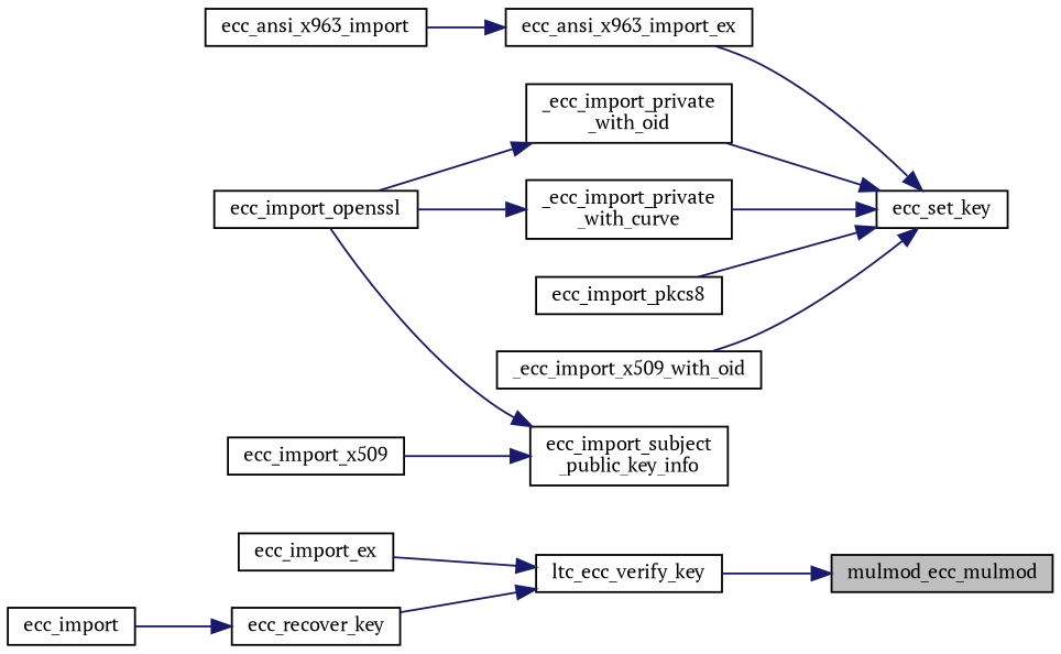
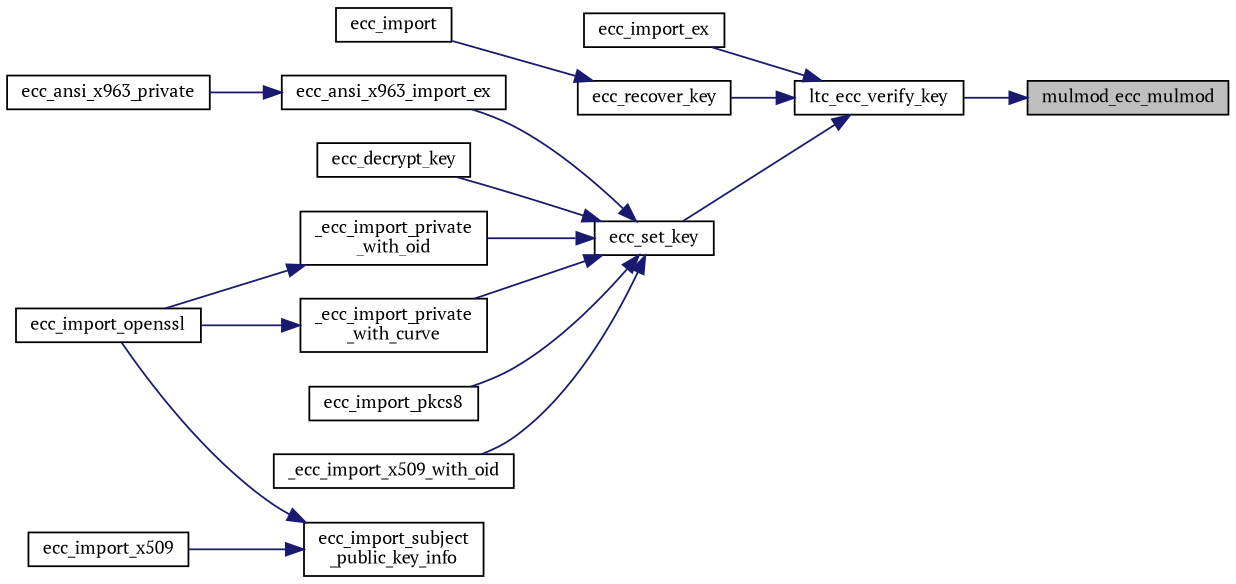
  digraph {
    fontname="PT Serif"
    rankdir=RL
    node [color=black fillcolor=white fontname="PT Serif" fontsize=10 shape=record style=filled]
    edge [color=midnightblue dir=back fontname="PT Serif" fontsize=10 labelfontname=Helvetica labelfontsize=10 style=solid]
    n1 [fillcolor=grey75 fontcolor=black height=0.2 label=mulmod_ecc_mulmod width=0.4]
    n2 [height=0.2 label=ltc_ecc_verify_key width=0.4]
    n3 [height=0.2 label=ecc_import_ex width=0.4]
    n4 [height=0.2 label=ecc_recover_key width=0.4]
    n5 [height=0.2 label=ecc_set_key width=0.4]
    n6 [height=0.2 label=ecc_import width=0.4]
    n7 [height=0.2 label=ecc_ansi_x963_import_ex width=0.4]
+   n8 [height=0.2 label=ecc_decrypt_key width=0.4]
    n9 [height=0.2 label="_ecc_import_private\l_with_oid" width=0.4]
    n10 [height=0.2 label="_ecc_import_private\l_with_curve" width=0.4]
    n11 [height=0.2 label=ecc_import_pkcs8 width=0.4]
    n12 [height=0.2 label=_ecc_import_x509_with_oid width=0.4]
-   n13 [height=0.2 label=ecc_ansi_x963_import width=0.4]
+   n13 [height=0.2 label=ecc_ansi_x963_private width=0.4]
    n14 [height=0.2 label=ecc_import_openssl width=0.4]
    n15 [height=0.2 label="ecc_import_subject\l_public_key_info" width=0.4]
    n16 [height=0.2 label=ecc_import_x509 width=0.4]
    n1 -> n2
    n2 -> n3
    n2 -> n4
+   n2 -> n5
    n4 -> n6
    n5 -> n7
+   n5 -> n8
    n5 -> n9
    n5 -> n10
    n5 -> n11
    n5 -> n12
    n7 -> n13
    n9 -> n14
    n10 -> n14
    n15 -> n14
    n15 -> n16
  }
